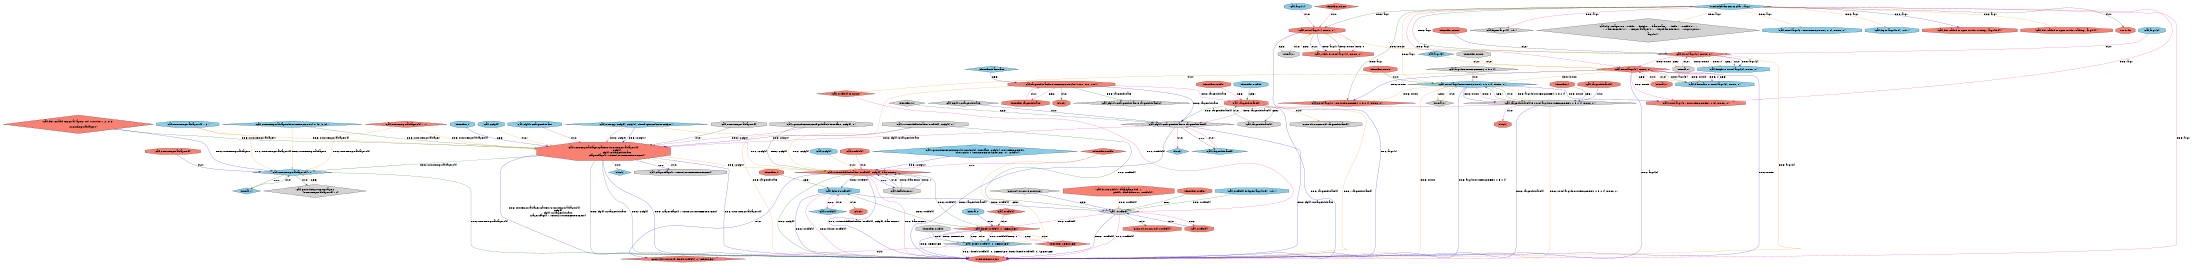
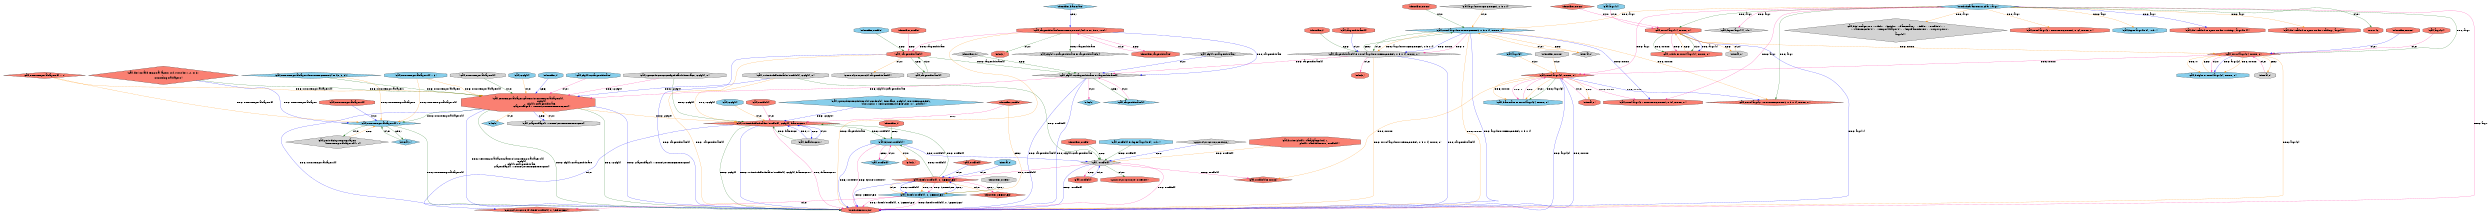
  digraph {
    node [fillcolor=salmon shape=octagon style=filled]
    edge [color=darkorange]
    n1 [fillcolor=lightgrey label="(Call,cfg[i].rc_target_bitrate = target_bitrate[i])" shape=diamond]
    n2 [label="(Call,set_temporal_layer_pattern(num_temporal_layers[i],\n                                   &cfg[i],\n                                   cfg[i].rc_target_bitrate,\n                                   &layer_flags[i * VPX_TS_MAX_PERIODICITY]))"]
    n3 [fillcolor=skyblue label="(Block,)" shape=diamond]
    n4 [label="(MethodReturn,int)"]
    n5 [fillcolor=skyblue label="(Call,target_bitrate[i])" shape=diamond]
    n6 [fillcolor=skyblue label="(Call,num_temporal_layers[i] - 1)" shape=diamond]
    n7 [label="(Call,write_ivf_file_header(outfile[i], &cfg[i], frame_cnt-1))" shape=diamond]
    n8 [fillcolor=skyblue label="(Block,)" shape=diamond]
    n9 [fillcolor=lightgrey label="(Call,&layer_flags[i * VPX_TS_MAX_PERIODICITY])"]
    n10 [label="(Call,!target_bitrate[i])"]
    n11 [fillcolor=lightgrey label="(ControlStructure,if(!target_bitrate[i]))"]
    n12 [fillcolor=lightgrey label="(Call,target_bitrate[i])"]
    n13 [label="(Call,target_bitrate[NUM_ENCODERS]={1000, 500, 100})"]
    n14 [label="(Identifier,target_bitrate)"]
    n15 [label="(Block,)"]
    n16 [fillcolor=lightgrey label="(Call,cfg[0].rc_target_bitrate = target_bitrate[0])" shape=diamond]
    n17 [fillcolor=lightgrey label="(Call,target_bitrate[i] = strtol(argv[NUM_ENCODERS + 5 + i], NULL, 0))" shape=diamond]
    n18 [fillcolor=skyblue label="(Call,strtol(argv[NUM_ENCODERS + 5 + i], NULL, 0))" shape=diamond]
    n19 [label="(Block,)"]
    n20 [label="(Call,strtol(argv[3 * NUM_ENCODERS + 5], NULL, 0))"]
    n21 [label="(Call,strtol(argv[2 * NUM_ENCODERS + 5 + i], NULL, 0))" shape=diamond]
    n22 [fillcolor=lightgrey label="(Literal,0)" shape=diamond]
    n23 [fillcolor=skyblue label="(MethodParameterIn,char **argv)" shape=diamond]
    n24 [label="(Call,strtol(argv[3], NULL, 0))" shape=diamond]
    n25 [label="(Call,strtol(argv[2], NULL, 0))" shape=diamond]
    n26 [label="(Call,strtol(argv[1], NULL, 0))"]
    n27 [fillcolor=lightgrey label="(Call,fopen(argv[4], \"rb\"))" shape=diamond]
    n28 [fillcolor=lightgrey label="(Call,die(\"Usage: %s <width> <height> <frame_rate>  <infile> <outfile(s)> \"\n            \"<rate_encoder(s)> <temporal_layer(s)> <key_frame_insert> <output psnr?> \n\",\n             argv[0]))" shape=diamond]
-   n29 [fillcolor=skyblue label="(Call,strtol(argv[3 * NUM_ENCODERS + 6], NULL, 0))"]
+   n29 [label="(Call,strtol(argv[3 * NUM_ENCODERS + 6], NULL, 0))"]
    n30 [fillcolor=skyblue label="(Call,fopen(argv[i+5], \"wb\"))"]
    n31 [label="(Call,die(\"Failed to open %s for writing\", argv[i+4]))"]
    n32 [label="(Call,die(\"Failed to open %s for reading\", argv[4]))"]
    1000146
    n34 [label="(Literal,0)"]
    n35 [fillcolor=skyblue label="(Call,framerate = strtol(argv[3], NULL, 0))"]
    n36 [label="(Call,outfile[i] = NULL)" shape=diamond]
    n37 [fillcolor=lightgrey label="(Literal,0)"]
    n38 [fillcolor=skyblue label="(Call,height = strtol(argv[2], NULL, 0))"]
    n39 [fillcolor=lightgrey label="(Literal,0)"]
    n40 [label="(Call,width = strtol(argv[1], NULL, 0))"]
    n41 [fillcolor=lightgrey label="(Call,!outfile[i])" shape=diamond]
    n42 [fillcolor=skyblue label="(Literal,1)" shape=diamond]
    n43 [fillcolor=lightgrey label="(Call,periodicity_to_num_layers\n                [num_temporal_layers[i] - 1])" shape=diamond]
    n44 [fillcolor=skyblue label="(Call,fclose(outfile[i]))"]
    n45 [label="(ControlStructure,if(!fseek(outfile[i], 0, SEEK_SET)))" shape=diamond]
    n46 [fillcolor=lightgrey label="(Call,default_cnt-1)"]
    n47 [fillcolor=skyblue label="(Call,outfile[i])" shape=diamond]
    n48 [label="(Block,)"]
    n49 [label="(Call,fseek(outfile[i], 0, SEEK_SET))" shape=diamond]
    n50 [label="(Call,outfile[i])"]
    n51 [label="(ControlStructure,if(!outfile[i]))"]
    n52 [fillcolor=skyblue label="(Call,!fseek(outfile[i], 0, SEEK_SET))" shape=diamond]
    n53 [label="(Identifier,SEEK_SET)" shape=diamond]
    n54 [fillcolor=skyblue label="(Literal,0)"]
    n55 [label="(Identifier,outfile)"]
    n56 [fillcolor=skyblue label="(Call,&cfg[i])"]
    n57 [fillcolor=skyblue label="(Call,outfile[i] = fopen(argv[i+5], \"wb\"))"]
    n58 [label="(Identifier,NULL)"]
    n59 [fillcolor=lightgrey label="(Call,num_temporal_layers[i])"]
    n60 [fillcolor=lightgrey label="(Identifier,NULL)"]
    n61 [fillcolor=lightgrey label="(Identifier,iw)" shape=diamond]
    n62 [fillcolor=skyblue label="(Call,argv[1])"]
    n63 [label="(Call,die(\"Invalid temporal layers: %d, Must be 1, 2, or 3. \n\",\n              num_temporal_layers))" shape=diamond]
    n64 [label="(Call,num_temporal_layers[i] < 1)" shape=diamond]
-   n65 [fillcolor=skyblue label="(Call,memcpy(&cfg[i], &cfg[0], sizeof(vpx_codec_enc_cfg_t)))" shape=diamond]
    n66 [fillcolor=lightgrey label="(Call,cfg[i].rc_target_bitrate)" shape=diamond]
    n67 [fillcolor=skyblue label="(Identifier,framerate)" shape=diamond]
    n68 [fillcolor=skyblue label="(Identifier,outfile)"]
    n69 [fillcolor=lightgrey label="(ControlStructure,continue;)" shape=diamond]
    n70 [label="(Identifier,NULL)" shape=diamond]
    n71 [fillcolor=lightgrey label="(Call,write_ivf_file_header(outfile[i], &cfg[i], 0))"]
    n72 [fillcolor=skyblue label="(Call,&cfg[i])"]
    n73 [fillcolor=lightgrey label="(Identifier,outfile)"]
    n74 [label="(Call,outfile[i])"]
    n75 [fillcolor=skyblue label="(Call,vpx_codec_enc_init_multi(&codec[0], interface, &cfg[0], NUM_ENCODERS,\n                                 (show_psnr ? VPX_CODEC_USE_PSNR : 0), &dsf[0]))" shape=diamond]
    n76 [fillcolor=skyblue label="(Call,argv[3])" shape=diamond]
    n77 [label="(Identifier,i)"]
    n78 [label="(Identifier,outfile)" shape=diamond]
    n79 [fillcolor=lightgrey label="(Call,vpx_codec_enc_config_default(interface, &cfg[i], 0))"]
    n80 [label="(Identifier,i)"]
    n81 [label="(Call,target_bitrate[i])"]
    n82 [label="(Call,outfile[i])" shape=diamond]
    n83 [fillcolor=skyblue label="(Identifier,i)"]
    n84 [label="(Identifier,NULL)"]
    n85 [fillcolor=skyblue label="(Call,num_temporal_layers[NUM_ENCODERS] = {3, 3, 3})" shape=diamond]
    n86 [fillcolor=skyblue label="(Call,cfg[i].rc_target_bitrate)"]
    n87 [fillcolor=lightgrey label="(Call,argv[NUM_ENCODERS + 5 + i])" shape=diamond]
    n88 [label="(Call,fwrite(pkt[i]->data.frame.buf, 1,\n                                      pkt[i]->data.frame.sz, outfile[i]))"]
    n89 [label="(Call,num_temporal_layers[i])"]
    n90 [label="(Identifier,outfile)"]
-   n91 [fillcolor=skyblue label="(Call,argv[2])"]
+   n91 [label="(Call,argv[2])"]
    n92 [fillcolor=skyblue label="(Call,num_temporal_layers[i] > 3)"]
    n1 -> n2 [color=deeppink label="DDG: cfg[i].rc_target_bitrate"]
    n1 -> n3 [color=deeppink label="AST: "]
    n1 -> n4 [color=blue label="DDG: cfg[i].rc_target_bitrate"]
    n1 -> n4 [color=blue label="DDG: target_bitrate[i]"]
    n1 -> n5 [color=darkgreen label="CFG: "]
    n2 -> n4 [color=blue label="DDG: &layer_flags[i * VPX_TS_MAX_PERIODICITY]"]
    n2 -> n4 [color=blue label="DDG: num_temporal_layers[i]"]
    n2 -> n4 [color=blue label="DDG: set_temporal_layer_pattern(num_temporal_layers[i],\n                                   &cfg[i],\n                                   cfg[i].rc_target_bitrate,\n                                   &layer_flags[i * VPX_TS_MAX_PERIODICITY])"]
    n2 -> n4 [color=darkgreen label="DDG: cfg[i].rc_target_bitrate"]
    n2 -> n4 [color=darkgreen label="DDG: &cfg[i]"]
    n2 -> n6 [color=darkgreen label="DDG: num_temporal_layers[i]"]
    n2 -> n7 [label="DDG: &cfg[i]"]
    n2 -> n8 [label="AST: "]
    n2 -> n9 [color=blue label="CFG: "]
    n5 -> n1 [color=deeppink label="AST: "]
    n6 -> n4 [color=darkgreen label="DDG: num_temporal_layers[i]"]
    n6 -> n42 [color=darkgreen label="CFG: "]
    n6 -> n43 [color=darkgreen label="AST: "]
    n7 -> n4 [color=darkgreen label="DDG: &cfg[i]"]
    n7 -> n4 [color=blue label="DDG: write_ivf_file_header(outfile[i], &cfg[i], frame_cnt-1)"]
    n7 -> n4 [color=deeppink label="DDG: frame_cnt-1"]
    n7 -> n44 [color=darkgreen label="DDG: outfile[i]"]
    n7 -> n45 [color=blue label="AST: "]
    n7 -> n46 [color=blue label="CFG: "]
    n9 -> n2 [label="AST: "]
    n10 -> n1 [color=darkgreen label="DDG: target_bitrate[i]"]
    n10 -> n4 [color=blue label="DDG: target_bitrate[i]"]
    n10 -> n4 [label="DDG: !target_bitrate[i]"]
    n10 -> n11 [label="AST: "]
    n10 -> n12 [color=darkgreen label="CFG: "]
    n12 -> n10 [color=darkgreen label="AST: "]
    n13 -> n1 [color=blue label="DDG: target_bitrate"]
    n13 -> n4 [label="DDG: target_bitrate"]
    n13 -> n10 [color=deeppink label="DDG: target_bitrate"]
    n13 -> n14 [color=deeppink label="CFG: "]
    n13 -> n15 [color=darkgreen label="AST: "]
    n13 -> n16 [color=darkgreen label="DDG: target_bitrate"]
    n14 -> n13 [color=deeppink label="AST: "]
    n17 -> n1 [color=deeppink label="DDG: target_bitrate[i]"]
    n17 -> n4 [color=blue label="DDG: target_bitrate[i]"]
    n17 -> n4 [label="DDG: strtol(argv[NUM_ENCODERS + 5 + i], NULL, 0)"]
    n17 -> n18 [color=darkgreen label="CFG: "]
    n17 -> n19 [color=deeppink label="AST: "]
    n18 -> n4 [label="DDG: NULL"]
    n18 -> n4 [color=blue label="DDG: argv[NUM_ENCODERS + 5 + i]"]
    n18 -> n17 [color=darkgreen label="AST: "]
    n18 -> n17 [label="DDG: argv[NUM_ENCODERS + 5 + i]"]
    n18 -> n17 [color=blue label="DDG: NULL"]
    n18 -> n17 [color=deeppink label="DDG: 0"]
    n18 -> n20 [color=blue label="DDG: NULL"]
    n18 -> n21 [label="DDG: NULL"]
    n18 -> n22 [label="CFG: "]
    n22 -> n18 [label="AST: "]
    n23 -> n4 [color=deeppink label="DDG: argv"]
    n23 -> n18 [label="DDG: argv"]
    n23 -> n20 [color=deeppink label="DDG: argv"]
    n23 -> n21 [color=darkgreen label="DDG: argv"]
    n23 -> n24 [color=deeppink label="DDG: argv"]
    n23 -> n25 [color=darkgreen label="DDG: argv"]
    n23 -> n26 [color=darkgreen label="DDG: argv"]
    n23 -> n27 [color=deeppink label="DDG: argv"]
    n23 -> n28 [label="DDG: argv"]
    n23 -> n29 [label="DDG: argv"]
    n23 -> n30 [label="DDG: argv"]
    n23 -> n31 [color=blue label="DDG: argv"]
    n23 -> n32 [label="DDG: argv"]
    n23 -> 1000146 [color=darkgreen label="AST: "]
    n24 -> n4 [color=blue label="DDG: argv[3]"]
    n24 -> n4 [color=blue label="DDG: NULL"]
-   n24 -> n18 [label="DDG: NULL"]
    n24 -> n20 [color=deeppink label="DDG: NULL"]
    n24 -> n21 [color=blue label="DDG: NULL"]
    n24 -> n34 [label="CFG: "]
    n24 -> n35 [label="AST: "]
    n24 -> n35 [color=darkgreen label="DDG: argv[3]"]
    n24 -> n35 [label="DDG: NULL"]
    n24 -> n35 [color=deeppink label="DDG: 0"]
-   n24 -> n36 [label="AST: "]
+   n24 -> n36 [label="DDG: NULL"]
    n25 -> n4 [label="DDG: argv[2]"]
    n25 -> n24 [color=deeppink label="DDG: NULL"]
    n25 -> n37 [label="CFG: "]
    n25 -> n38 [color=deeppink label="AST: "]
    n25 -> n38 [color=blue label="DDG: argv[2]"]
    n25 -> n38 [label="DDG: NULL"]
    n25 -> n38 [label="DDG: 0"]
    n26 -> n4 [color=blue label="DDG: argv[1]"]
    n26 -> n25 [label="DDG: NULL"]
    n26 -> n39 [label="CFG: "]
    n26 -> n40 [color=darkgreen label="AST: "]
    n26 -> n40 [color=blue label="DDG: argv[1]"]
    n26 -> n40 [color=darkgreen label="DDG: NULL"]
    n26 -> n40 [color=deeppink label="DDG: 0"]
    n34 -> n24 [color=deeppink label="AST: "]
    n35 -> n24 [color=deeppink label="CFG: "]
-   n36 -> n41 [color=deeppink label="DDG: outfile[i]"]
+   n41 -> n36 [color=deeppink label="DDG: outfile[i]"]
    n37 -> n25 [color=deeppink label="AST: "]
    n38 -> n25 [label="CFG: "]
    n39 -> n26 [label="AST: "]
    n40 -> n26 [label="CFG: "]
    n41 -> n4 [color=blue label="DDG: !outfile[i]"]
    n41 -> n4 [color=deeppink label="DDG: outfile[i]"]
    n41 -> n49 [color=deeppink label="DDG: outfile[i]"]
    n41 -> n50 [color=deeppink label="CFG: "]
    n41 -> n51 [color=darkgreen label="AST: "]
    n42 -> n6 [color=darkgreen label="AST: "]
    n43 -> n6 [label="CFG: "]
    n44 -> n4 [color=blue label="DDG: outfile[i]"]
    n44 -> n4 [color=deeppink label="DDG: fclose(outfile[i])"]
    n44 -> n41 [color=blue label="DDG: outfile[i]"]
    n44 -> n47 [color=deeppink label="CFG: "]
    n44 -> n48 [label="AST: "]
    n46 -> n7 [color=blue label="AST: "]
    n46 -> n7 [color=darkgreen label="DDG: frame_cnt"]
    n46 -> n7 [color=blue label="DDG: 1"]
    n47 -> n44 [color=deeppink label="AST: "]
    n49 -> n4 [color=blue label="DDG: SEEK_SET"]
    n49 -> n7 [color=darkgreen label="DDG: outfile[i]"]
    n49 -> n44 [color=darkgreen label="DDG: outfile[i]"]
    n49 -> n52 [label="AST: "]
    n49 -> n52 [color=blue label="DDG: outfile[i]"]
    n49 -> n52 [label="DDG: 0"]
    n49 -> n52 [color=deeppink label="DDG: SEEK_SET"]
    n49 -> n53 [color=deeppink label="CFG: "]
    n50 -> n41 [color=blue label="AST: "]
    n52 -> n4 [color=deeppink label="DDG: !fseek(outfile[i], 0, SEEK_SET)"]
    n52 -> n4 [color=deeppink label="DDG: fseek(outfile[i], 0, SEEK_SET)"]
    n52 -> n45 [color=deeppink label="AST: "]
    n52 -> n49 [color=blue label="CFG: "]
    n53 -> n49 [label="AST: "]
    n54 -> n49 [color=blue label="AST: "]
    n55 -> n41 [color=darkgreen label="CFG: "]
    n56 -> n2 [label="AST: "]
    n57 -> n41 [color=darkgreen label="DDG: outfile[i]"]
    n58 -> n18 [color=darkgreen label="AST: "]
    n59 -> n2 [color=darkgreen label="AST: "]
    n60 -> n24 [label="AST: "]
    n61 -> n1 [color=darkgreen label="CFG: "]
    n62 -> n26 [color=deeppink label="AST: "]
    n63 -> n2 [color=darkgreen label="DDG: num_temporal_layers"]
    n63 -> n6 [color=blue label="DDG: num_temporal_layers"]
    n64 -> n2 [label="DDG: num_temporal_layers[i]"]
    n64 -> n6 [label="DDG: num_temporal_layers[i]"]
-   n65 -> n2 [color=deeppink label="DDG: &cfg[i]"]
-   n65 -> n2 [color=blue label="DDG: &cfg[0]"]
-   n65 -> n7 [label="DDG: &cfg[i]"]
    n66 -> n1 [color=blue label="AST: "]
    n67 -> n13 [color=blue label="CFG: "]
    n68 -> n10 [color=darkgreen label="CFG: "]
    n69 -> n41 [color=blue label="CFG: "]
    n70 -> n26 [color=deeppink label="AST: "]
    n71 -> n2 [color=blue label="DDG: &cfg[i]"]
    n71 -> n7 [label="DDG: &cfg[i]"]
    n71 -> n41 [color=darkgreen label="DDG: outfile[i]"]
    n72 -> n7 [label="AST: "]
    n73 -> n52 [color=darkgreen label="CFG: "]
    n74 -> n7 [color=deeppink label="AST: "]
    n75 -> n7 [color=blue label="DDG: &cfg[0]"]
    n76 -> n24 [label="AST: "]
    n77 -> n44 [color=darkgreen label="CFG: "]
    n78 -> n7 [color=deeppink label="CFG: "]
    n78 -> n52 [label="CFG: "]
    n79 -> n2 [color=deeppink label="DDG: &cfg[i]"]
    n79 -> n7 [color=darkgreen label="DDG: &cfg[i]"]
    n80 -> n17 [color=darkgreen label="CFG: "]
    n81 -> n17 [color=blue label="AST: "]
    n82 -> n49 [color=blue label="AST: "]
    n83 -> n2 [color=blue label="CFG: "]
    n84 -> n25 [color=blue label="AST: "]
    n85 -> n2 [color=darkgreen label="DDG: num_temporal_layers"]
    n85 -> n6 [label="DDG: num_temporal_layers"]
    n86 -> n2 [color=deeppink label="AST: "]
    n87 -> n18 [label="AST: "]
    n88 -> n41 [label="DDG: outfile[i]"]
    n89 -> n6 [color=blue label="AST: "]
    n90 -> n10 [color=deeppink label="CFG: "]
    n91 -> n25 [color=deeppink label="AST: "]
    n92 -> n2 [label="DDG: num_temporal_layers[i]"]
    n92 -> n6 [label="DDG: num_temporal_layers[i]"]
  }
